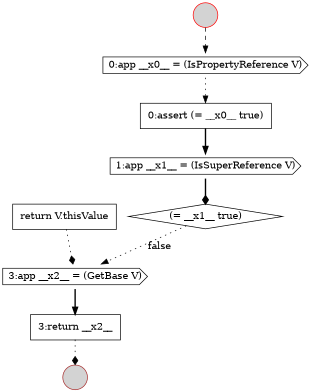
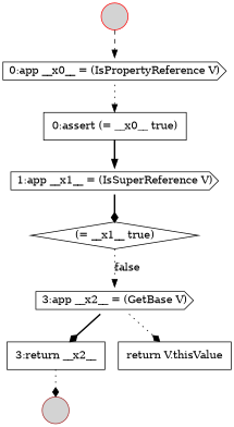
  digraph {
    node [color=black fillcolor=white shape=cds style=filled]
    edge [arrowhead=diamond color=black style=dotted]
    n1 [label=<<font color="black">1:app __x1__ = (IsSuperReference V)</font>>]
    n2 [label=<<font color="black">(= __x1__ true)</font>> shape=diamond]
    n3 [label=<<font color="black">3:app __x2__ = (GetBase V)</font>>]
    n4 [label=<<font color="black">     <table border="0" cellborder="1" cellspacing="0" cellpadding="10">       <tr><td align="left">3:return __x2__</td></tr>     </table>   </font>> margin=0 shape=none]
    n5 [color=brown fillcolor=lightgrey label=" " shape=circle]
    n6 [label=<<font color="black">     <table border="0" cellborder="1" cellspacing="0" cellpadding="10">       <tr><td align="left">0:assert (= __x0__ true)</td></tr>     </table>   </font>> margin=0 shape=none]
    n7 [color=red fillcolor=lightgrey label=" " shape=circle]
    n8 [label=<<font color="black">0:app __x0__ = (IsPropertyReference V)</font>>]
    n9 [label=<<font color="black">     <table border="0" cellborder="1" cellspacing="0" cellpadding="10">       <tr><td align="left">return V.thisValue</td></tr>     </table>   </font>> margin=0 shape=none]
    n1 -> n2 [style=bold]
    n2 -> n3 [arrowhead=normal label=<<font color="black">false</font>>]
-   n3 -> n4 [arrowhead=normal style=bold]
+   n3 -> n4 [style=bold]
    n4 -> n5
    n6 -> n1 [arrowhead=normal style=bold]
    n7 -> n8 [arrowhead=normal style=dashed]
    n8 -> n6 [arrowhead=normal]
-   n9 -> n3
+   n3 -> n9
  }
